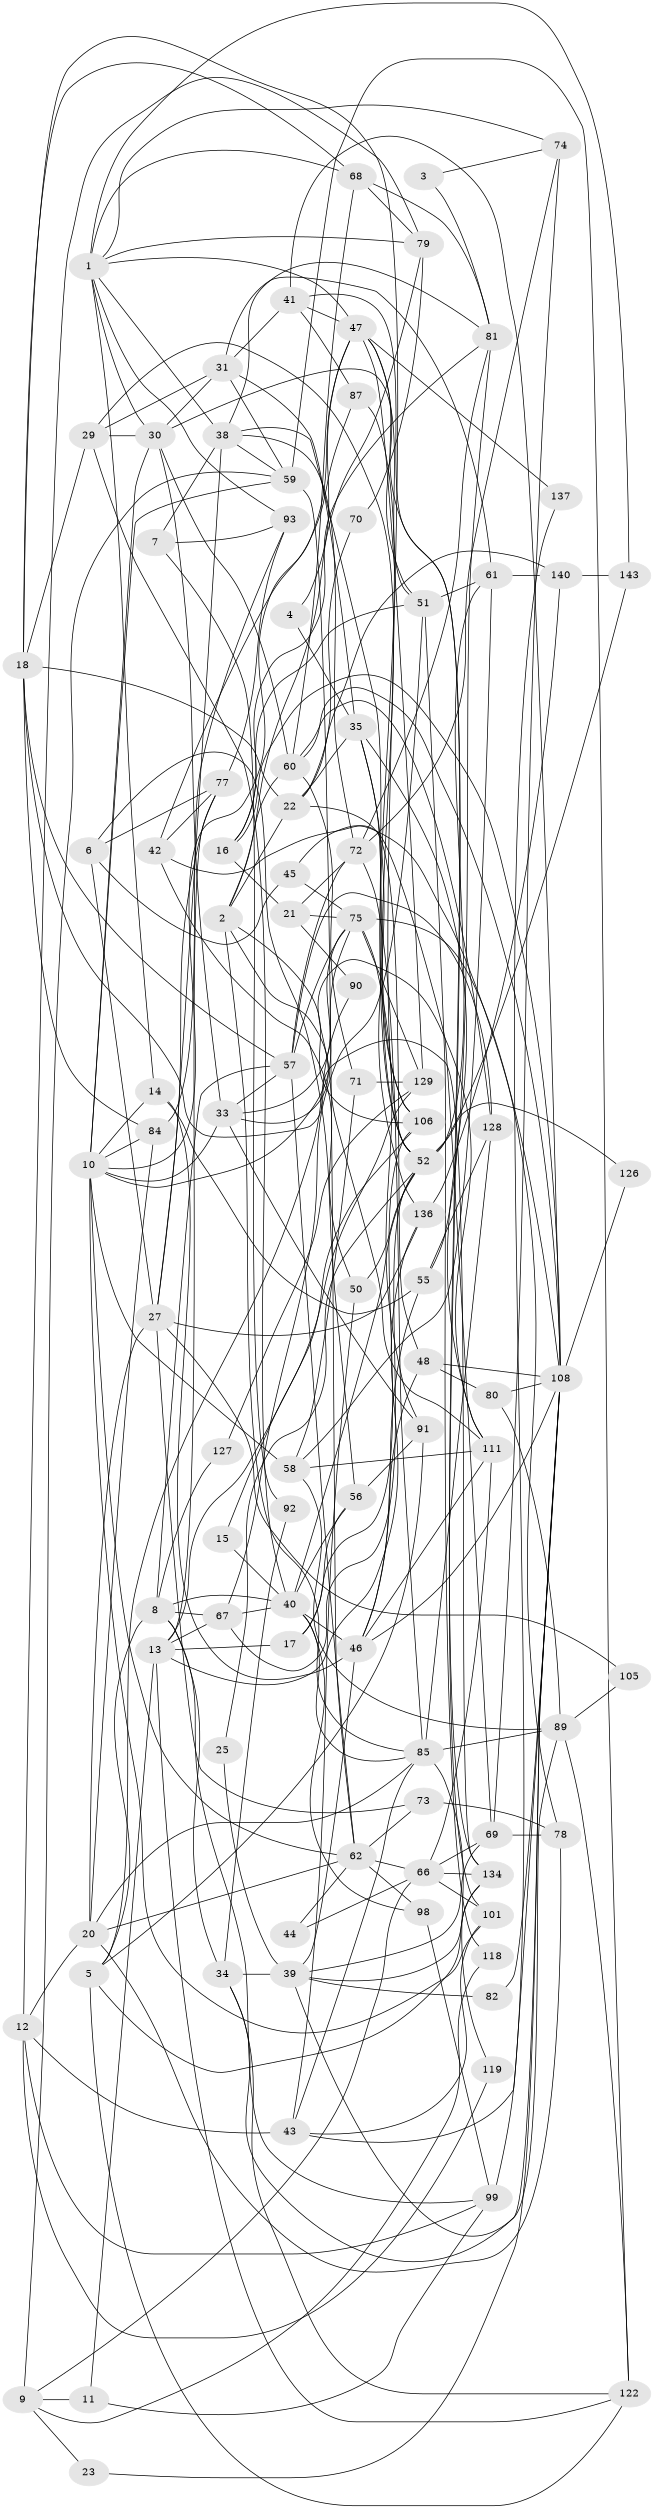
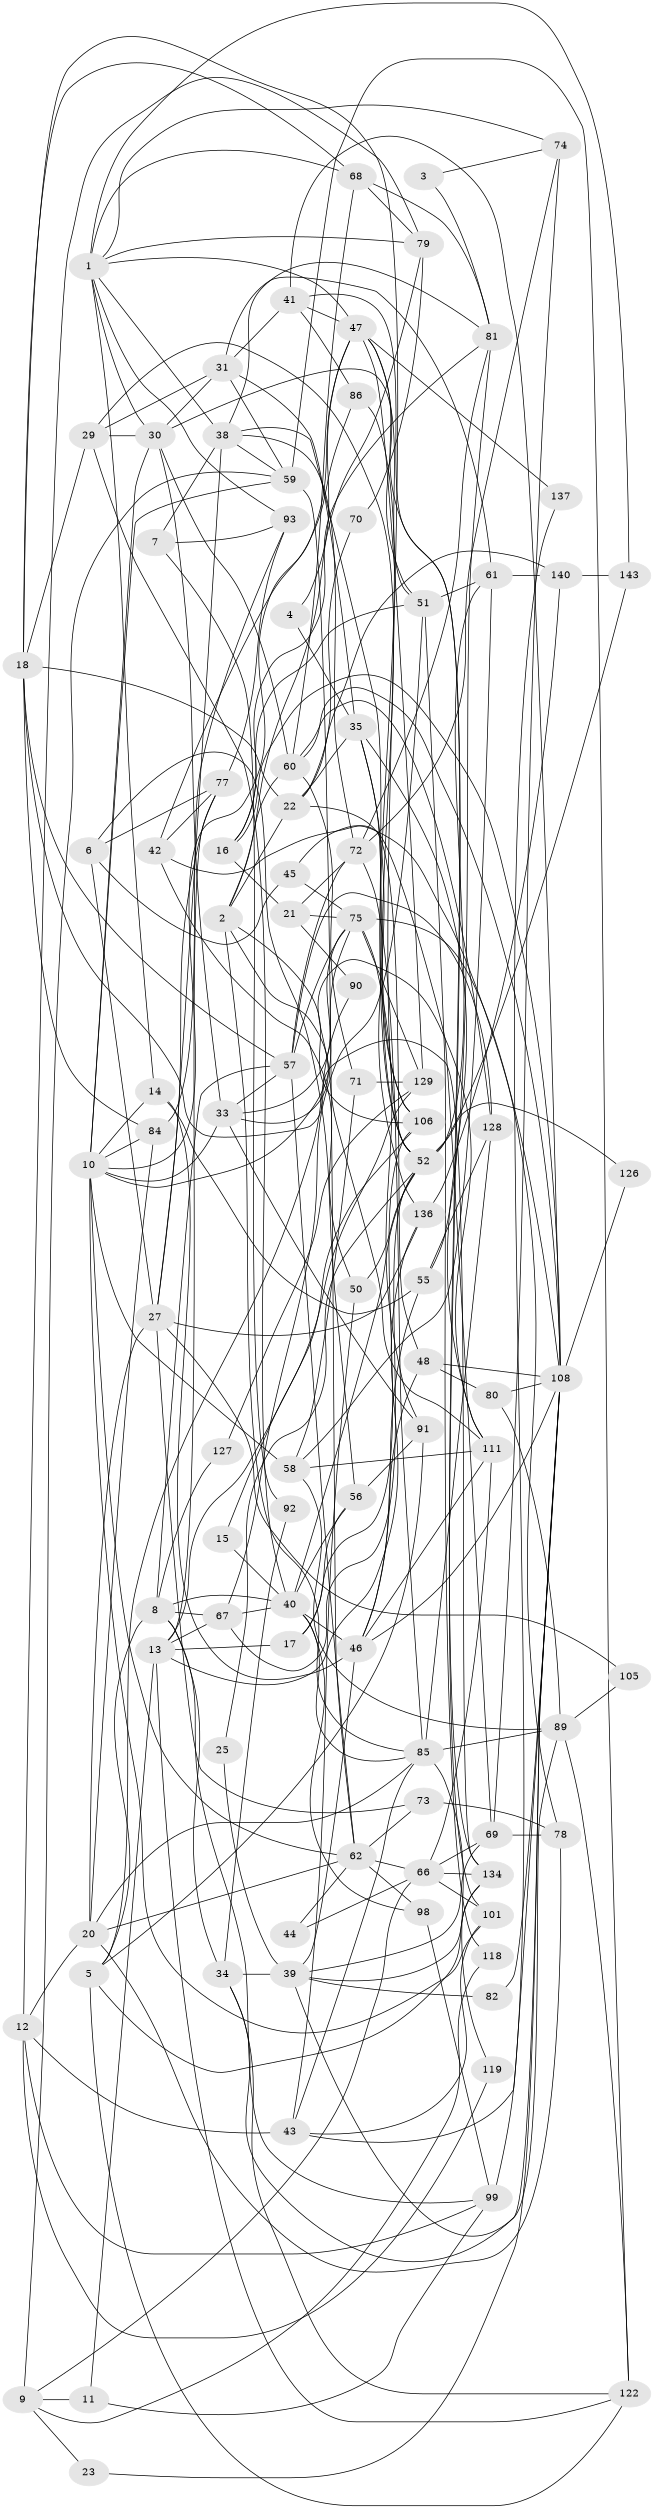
  graph {
    rankdir=LR
    node [color=gray90 style=filled]
    1 [super="+124"]
    14
    30 [super="+36"]
    38 [super="+102"]
    47 [super="+65"]
    68
    74 [super="+95"]
    79
    93
    143
    46 [super="+96"]
    55
    60 [super="+67"]
    33 [super="+107"]
    51 [super="+64"]
    31 [super="+32"]
    81 [super="+135"]
    59 [super="+139"]
    52 [super="+131"]
    72 [super="+117"]
    134
    129
    137
    2 [super="+125"]
    22 [super="+63"]
    85 [super="+86"]
    106
    111
    35 [super="+76"]
    48
    70
    140
    108 [super="+142"]
    128 [super="+133"]
    71
    119
    89 [super="+94"]
    3 [super="+53"]
    136
    4
    5 [super="+83"]
    8 [super="+103"]
    90
    91
    122
    34
    n47 [label=67 super="+138"]
    40 [super="+113"]
    57 [super="+132"]
    99 [super="+110"]
    127
    6 [super="+120"]
    27 [super="+28"]
    45
    56 [super="+104"]
    77 [super="+144"]
    73
    105
    75 [super="+141"]
    78 [super="+97"]
    7 [super="+24"]
    92
    39 [super="+130"]
    98
    62 [super="+114"]
    9 [super="+26"]
    11
    23
    66 [super="+109"]
    118
    13 [super="+115"]
    101 [super="+121"]
    69 [super="+145"]
    10 [super="+112"]
    58 [super="+123"]
    84
    61
    17
    12 [super="+100"]
    20 [super="+54"]
    43
    50
    15
    21 [super="+49"]
    16
    126
    18 [super="+19"]
    29 [super="+116"]
    80
    82
    25
    41 [super="+88"]
-   87
+   87 [label=86]
    42
    44
    1 -- 14
    1 -- 30
    1 -- 38
    1 -- 47
    1 -- 68
    1 -- 74
    1 -- 79
    1 -- 93
    1 -- 143
    14 -- 46
    14 -- 55
    30 -- 60
    30 -- 33
    30 -- 51
    30 -- 31
    38 -- 81
    38 -- 59
    38 -- 52
    38 -- 72
    47 -- 51
    47 -- 134
    47 -- 129
    47 -- 137
    68 -- 79
    68 -- 81
    46 -- 55
    46 -- 111
    46 -- 48
    46 -- 108
    55 -- 81
    55 -- 128
    60 -- 68
    60 -- 108
    60 -- 128
    60 -- 71
    33 -- 111
    33 -- 91
    33 -- 57
    33 -- 75
    51 -- 118
    51 -- 61
    31 -- 59
    31 -- 35
    31 -- 61
    31 -- 41
    59 -- 122
    59 -- 62
    52 -- 143
    52 -- 61
    52 -- 126
    72 -- 74
    72 -- 81
    72 -- 85
    2 -- 79
    2 -- 60
    2 -- 22
    2 -- 85
    2 -- 106
    2 -- 111
    22 -- 35
    22 -- 48
    22 -- 70
    22 -- 140
    85 -- 128
    85 -- 119
    85 -- 89
    35 -- 52 [weight=2]
    35 -- 111
    35 -- 136
    48 -- 108
    48 -- 80
    70 -- 79
    140 -- 143
    108 -- 126
    71 -- 129
    89 -- 122
    89 -- 105
    3 -- 74 [weight=2]
    3 -- 81
    136 -- 140
    4 -- 47
    4 -- 35
    5 -- 134
    5 -- 8
    5 -- 90
    5 -- 91
    5 -- 122
    8 -- 34
    8 -- n47
    8 -- 40
    8 -- 57
    8 -- 99
    8 -- 127
    34 -- 108
    34 -- 122
    34 -- 92
    34 -- 39
    n47 -- 51
    n47 -- 52
    n47 -- 40
    40 -- 46
    40 -- 52
    40 -- 85
    40 -- 56
    40 -- 98
    57 -- 72
    57 -- 128
    57 -- 75
    57 -- 62
    99 -- 137
    127 -- 129
    6 -- 27
    6 -- 45
    6 -- 56
    6 -- 77
    27 -- 38
    27 -- 136
    27 -- 77
    27 -- 73
    27 -- 105
    45 -- 75
    45 -- 78
    56 -- 91
    77 -- 93
    73 -- 78
    75 -- 129
    75 -- 108
    75 -- 91
    7 -- 38 [weight=2]
    7 -- 93
    7 -- 92
    39 -- 46
    39 -- 134
    39 -- 89
    39 -- 69
    39 -- 82
    98 -- 99
    62 -- 73
    62 -- 98
    62 -- 66
    9 -- 59
    9 -- 11
    9 -- 23
    9 -- 66
    9 -- 118
    11 -- 99
    11 -- 13
    23 -- 108
    66 -- 134
    66 -- 111
    66 -- 101
    66 -- 69
    13 -- 106
    13 -- 136
    13 -- 122
    13 -- n47 [weight=2]
    13 -- 77
    13 -- 17
    69 -- 74
    69 -- 78
    10 -- 14
    10 -- 30
    10 -- 47
    10 -- 33
    10 -- 59 [weight=2]
    10 -- 75
    10 -- 62
    10 -- 101
    10 -- 58
    10 -- 84
    58 -- 111
    58 -- 71
    58 -- 89
    58 -- 61
    84 -- 93
    61 -- 140
    17 -- 106
    17 -- 56
    12 -- 79
    12 -- 119
    12 -- 99
    12 -- 20 [weight=2]
    12 -- 43
    20 -- 85
    20 -- 27
    20 -- 78 [weight=2]
    20 -- 62
    20 -- 84
    43 -- 85
    43 -- 108
    43 -- 101
    43 -- 50
    50 -- 52
    15 -- 129
    15 -- 40
    21 -- 72
    21 -- 90
    21 -- 75
    16 -- 51
    16 -- 81
    16 -- 108
    16 -- 21
    18 -- 68
    18 -- 52
    18 -- 134
    18 -- 22
    18 -- 57
    18 -- 84
    18 -- 29
    29 -- 30
    29 -- 31
    29 -- 106
    29 -- 40
    80 -- 108
    80 -- 89
    82 -- 108
    25 -- 52
    25 -- 39
    41 -- 47
    41 -- 108
    41 -- 101
    41 -- 87
    87 -- 106
    42 -- 77
    42 -- 69
    42 -- 50
    42 -- 87
    44 -- 62
    44 -- 66
  }
